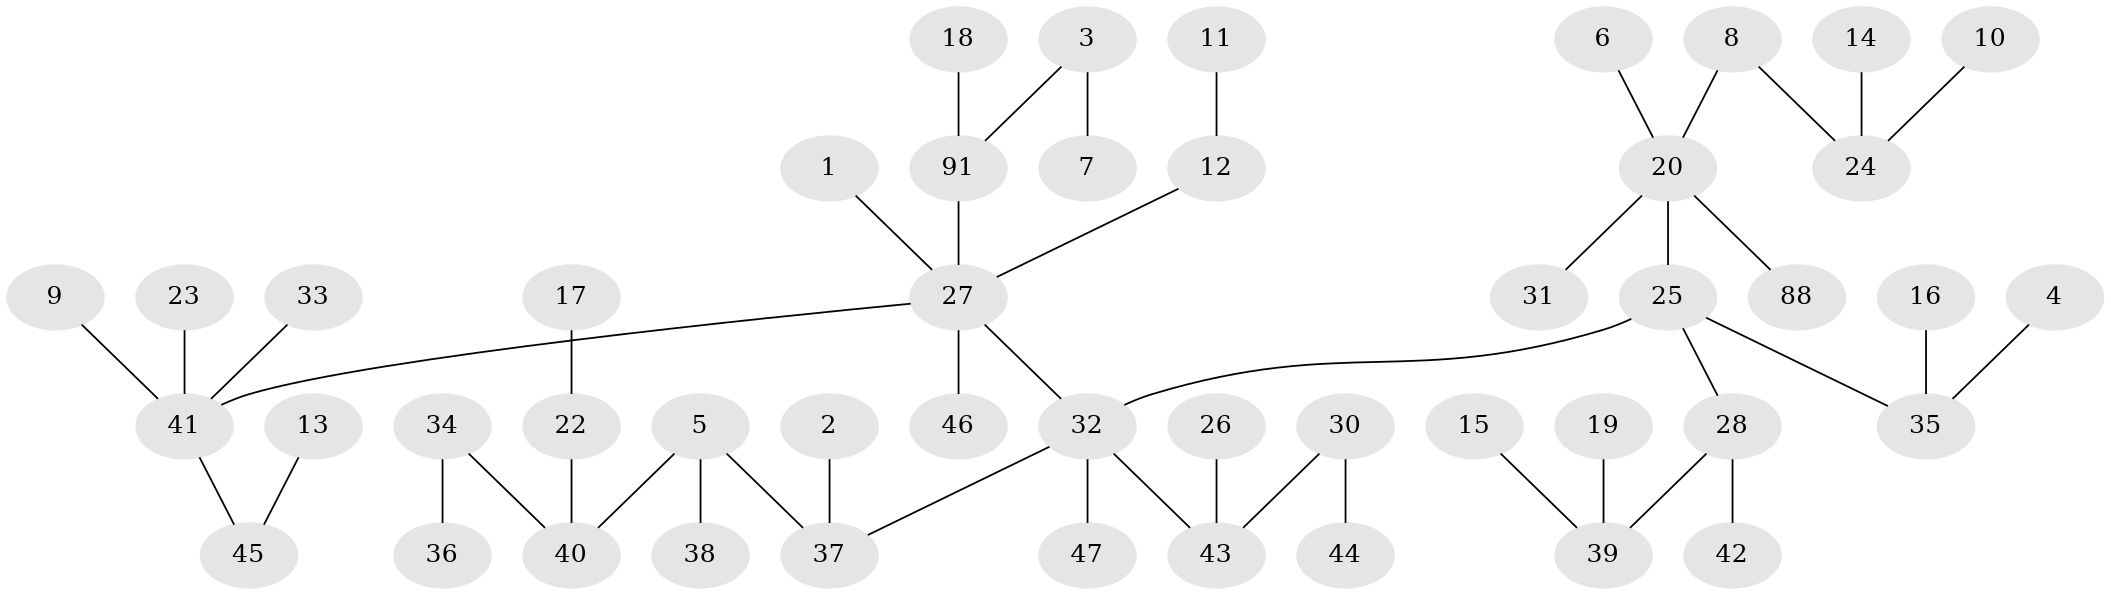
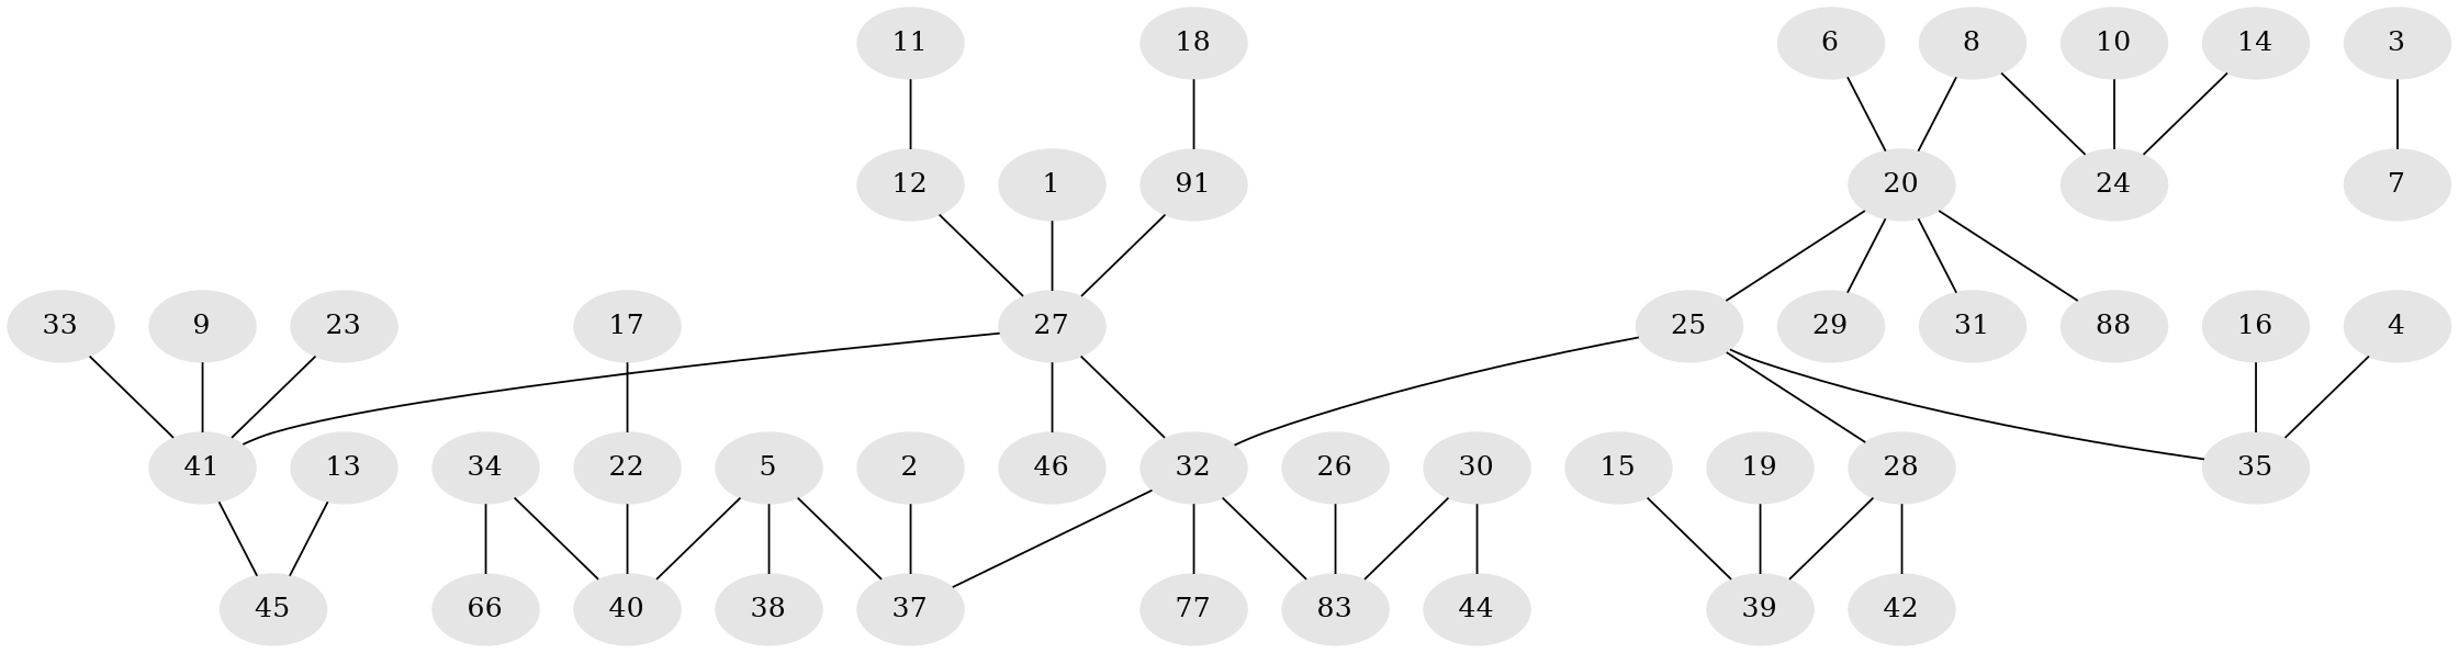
  graph {
    node [color=gray90 style=filled]
    edge [weight=1.0]
    1
    27
    41
    32
    46
    2
    37
    3
    7
    n10 [label=91]
    4
    35
    5
    38
    40
    6
    20
    25
+   29
    31
    n21 [label=88]
    8
    24
    9
    45
    10
    11
    12
    13
    14
    15
    39
    16
    17
    22
    18
    19
    28
    23
    42
-   47
-   43
+   47 [label=77]
+   43 [label=83]
    26
    30
    44
    33
    34
-   36
+   36 [label=66]
    1 -- 27
    27 -- 41
    27 -- 32
    27 -- 46
    41 -- 45
    32 -- 37
    32 -- 47
    32 -- 43
    2 -- 37
    3 -- 7
-   3 -- n10
    n10 -- 27
    4 -- 35
    5 -- 37
    5 -- 38
    5 -- 40
    6 -- 20
    20 -- 25
+   20 -- 29
    20 -- 31
    20 -- n21
    25 -- 32
    25 -- 35
    25 -- 28
    8 -- 20
    8 -- 24
    9 -- 41
    10 -- 24
    11 -- 12
    12 -- 27
    13 -- 45
    14 -- 24
    15 -- 39
    16 -- 35
    17 -- 22
    22 -- 40
    18 -- n10
    19 -- 39
    28 -- 39
    28 -- 42
    23 -- 41
    26 -- 43
    30 -- 43
    30 -- 44
    33 -- 41
    34 -- 40
    34 -- 36
  }
